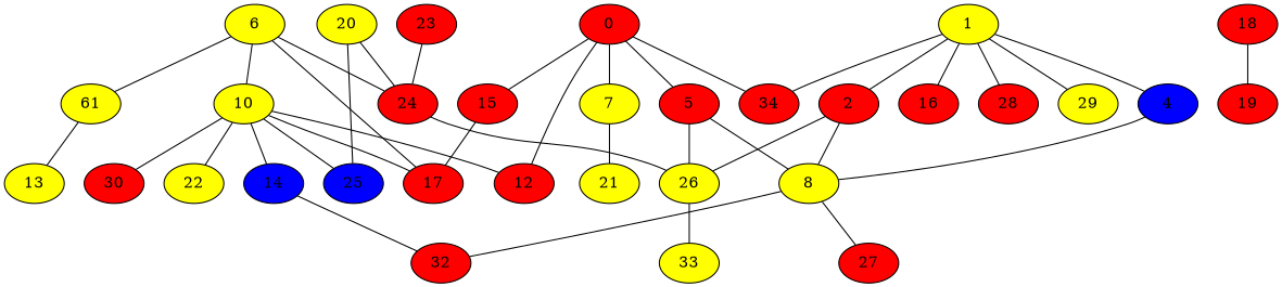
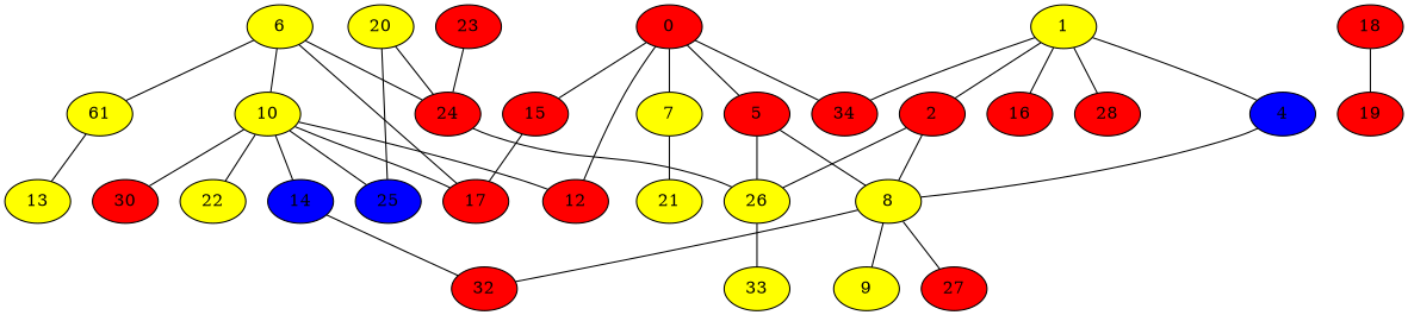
  graph {
    node [fillcolor=red style=filled]
    0
    5
    7 [fillcolor=yellow]
    12
    15
    34
    8 [fillcolor=yellow]
    26 [fillcolor=yellow]
    21 [fillcolor=yellow]
    17
    1 [fillcolor=yellow]
    2
    4 [fillcolor=blue]
    16
    28
-   29 [fillcolor=yellow]
+   9 [fillcolor=yellow]
    27
    32
    33 [fillcolor=yellow]
    6 [fillcolor=yellow]
    10 [fillcolor=yellow]
    n23 [fillcolor=yellow label=61]
    24
    14 [fillcolor=blue]
    22 [fillcolor=yellow]
    25 [fillcolor=blue]
    30
    13 [fillcolor=yellow]
    18
    19
    20 [fillcolor=yellow]
    23
    0 -- 5
    0 -- 7
    0 -- 12
    0 -- 15
    0 -- 34
    5 -- 8
    5 -- 26
    7 -- 21
    15 -- 17
+   8 -- 9
    8 -- 27
    8 -- 32
    26 -- 33
    1 -- 34
    1 -- 2
    1 -- 4
    1 -- 16
    1 -- 28
-   1 -- 29
    2 -- 8
    2 -- 26
    4 -- 8
    6 -- 17
    6 -- 10
    6 -- n23
    6 -- 24
    10 -- 12
    10 -- 17
    10 -- 14
    10 -- 22
    10 -- 25
    10 -- 30
    n23 -- 13
    24 -- 26
    14 -- 32
    18 -- 19
    20 -- 24
    20 -- 25
    23 -- 24
  }
